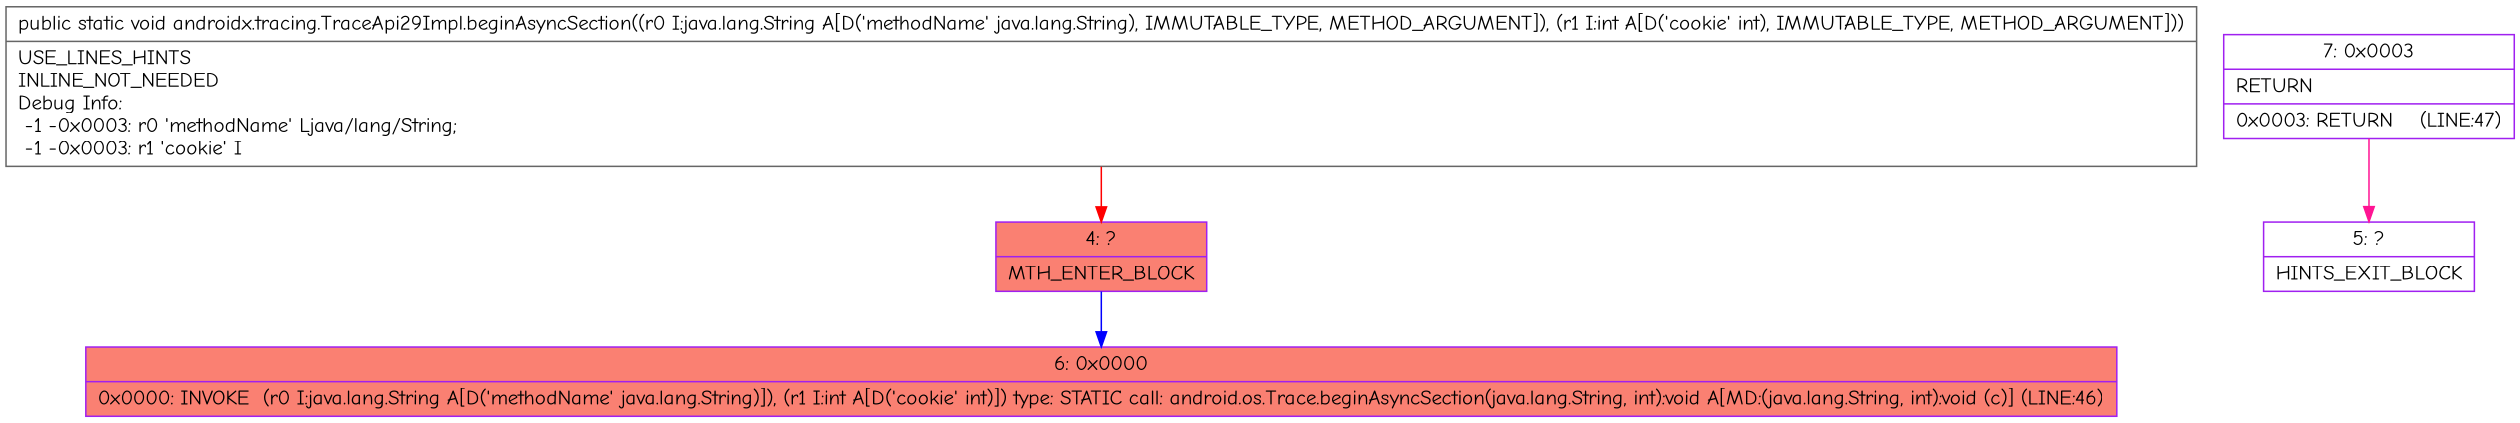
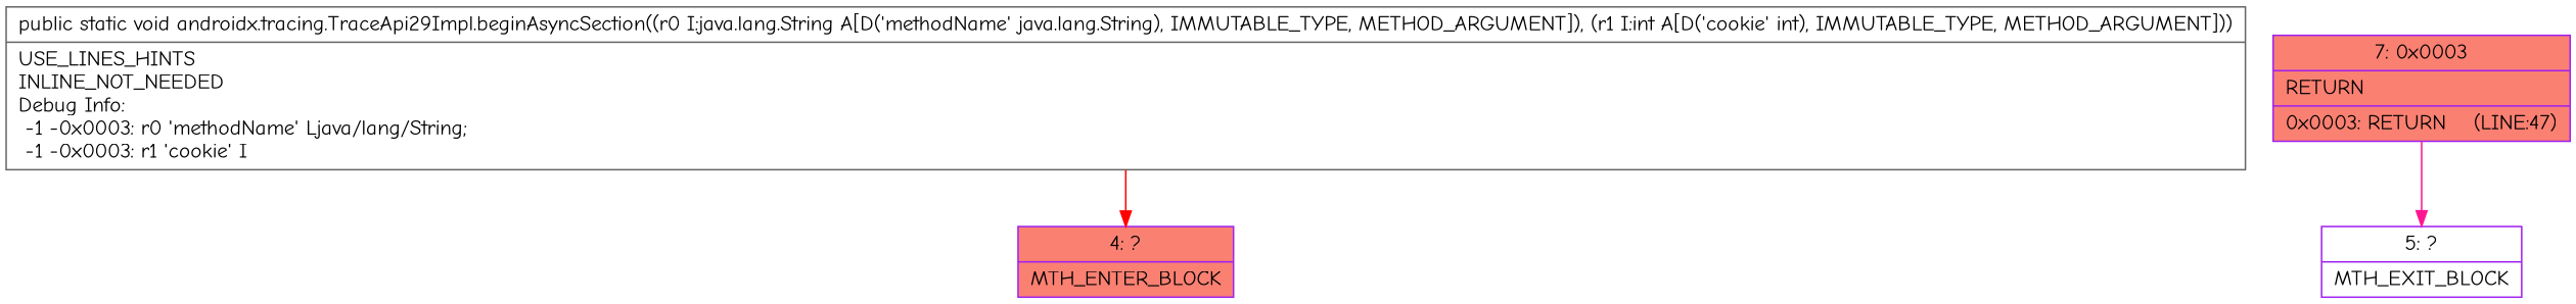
  digraph {
    fontname="Comic Neue"
    node [color=purple fillcolor=white fontname="Comic Neue" shape=record style=filled]
    edge [fontname="Comic Neue"]
    n1 [fillcolor=salmon label="{4\:\ ?|MTH_ENTER_BLOCK\l}"]
-   n2 [fillcolor=salmon label="{6\:\ 0x0000|0x0000: INVOKE  (r0 I:java.lang.String A[D('methodName' java.lang.String)]), (r1 I:int A[D('cookie' int)]) type: STATIC call: android.os.Trace.beginAsyncSection(java.lang.String, int):void A[MD:(java.lang.String, int):void (c)] (LINE:46)\l}"]
-   n3 [label="{7\:\ 0x0003|RETURN\l|0x0003: RETURN    (LINE:47)\l}"]
-   n4 [label="{5\:\ ?|HINTS_EXIT_BLOCK\l}"]
+   n3 [fillcolor=salmon label="{7\:\ 0x0003|RETURN\l|0x0003: RETURN    (LINE:47)\l}"]
+   n4 [label="{5\:\ ?|MTH_EXIT_BLOCK\l}"]
    n5 [color=gray40 label="{public static void androidx.tracing.TraceApi29Impl.beginAsyncSection((r0 I:java.lang.String A[D('methodName' java.lang.String), IMMUTABLE_TYPE, METHOD_ARGUMENT]), (r1 I:int A[D('cookie' int), IMMUTABLE_TYPE, METHOD_ARGUMENT]))  | USE_LINES_HINTS\lINLINE_NOT_NEEDED\lDebug Info:\l  \-1 \-0x0003: r0 'methodName' Ljava\/lang\/String;\l  \-1 \-0x0003: r1 'cookie' I\l}"]
-   n1 -> n2 [color=blue]
    n3 -> n4 [color=deeppink]
    n5 -> n1 [color=red]
  }
